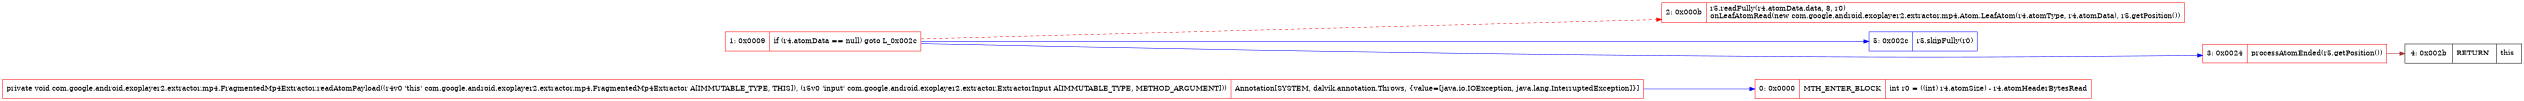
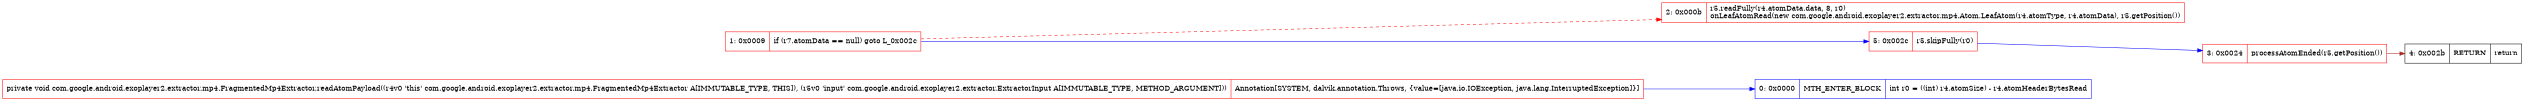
  digraph {
    rankdir=LR
    node [color=red shape=record]
    edge [color=blue]
-   n1 [label="{0\:\ 0x0000|MTH_ENTER_BLOCK\l|int r0 = ((int) r4.atomSize) \- r4.atomHeaderBytesRead\l}"]
-   n2 [label="{1\:\ 0x0009|if (r4.atomData == null) goto L_0x002c\l}"]
+   n1 [color=blue label="{0\:\ 0x0000|MTH_ENTER_BLOCK\l|int r0 = ((int) r4.atomSize) \- r4.atomHeaderBytesRead\l}"]
+   n2 [label="{1\:\ 0x0009|if (r7.atomData == null) goto L_0x002c\l}"]
    n3 [label="{2\:\ 0x000b|r5.readFully(r4.atomData.data, 8, r0)\lonLeafAtomRead(new com.google.android.exoplayer2.extractor.mp4.Atom.LeafAtom(r4.atomType, r4.atomData), r5.getPosition())\l}"]
-   n4 [color=blue label="{5\:\ 0x002c|r5.skipFully(r0)\l}"]
+   n4 [label="{5\:\ 0x002c|r5.skipFully(r0)\l}"]
    n5 [label="{3\:\ 0x0024|processAtomEnded(r5.getPosition())\l}"]
-   n6 [color=black label="{4\:\ 0x002b|RETURN\l|this\l}"]
+   n6 [color=black label="{4\:\ 0x002b|RETURN\l|return\l}"]
    n7 [label="{private void com.google.android.exoplayer2.extractor.mp4.FragmentedMp4Extractor.readAtomPayload((r4v0 'this' com.google.android.exoplayer2.extractor.mp4.FragmentedMp4Extractor A[IMMUTABLE_TYPE, THIS]), (r5v0 'input' com.google.android.exoplayer2.extractor.ExtractorInput A[IMMUTABLE_TYPE, METHOD_ARGUMENT]))  | Annotation[SYSTEM, dalvik.annotation.Throws, \{value=[java.io.IOException, java.lang.InterruptedException]\}]\l}"]
    n2 -> n3 [color=red style=dashed]
    n2 -> n4
-   n2 -> n5
+   n4 -> n5
    n5 -> n6 [color=brown]
    n7 -> n1
  }
